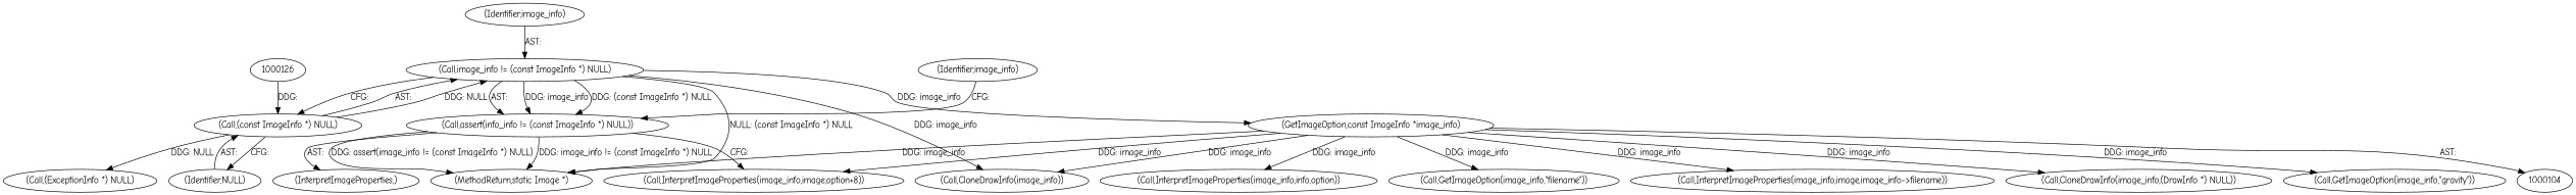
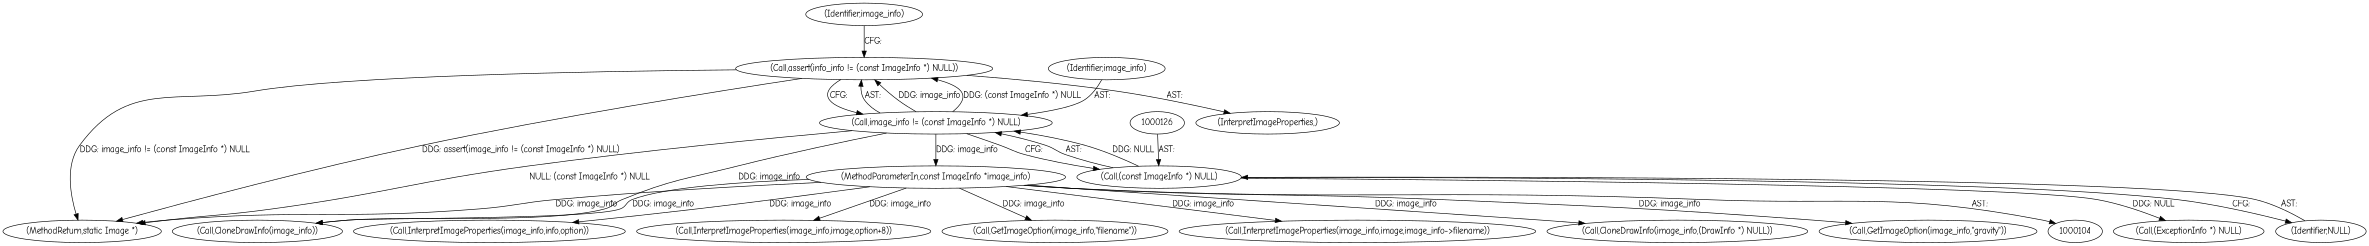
  digraph {
    fontname="Comic Neue"
    node [fontname="Comic Neue"]
    edge [fontname="Comic Neue"]
    n1 [label="(Call,assert(info_info != (const ImageInfo *) NULL))"]
    n2 [label="(Call,image_info != (const ImageInfo *) NULL)"]
    n3 [label="(InterpretImageProperties,)"]
    n4 [label="(MethodReturn,static Image *)"]
    n5 [label="(Call,(const ImageInfo *) NULL)"]
    n6 [label="(Call,CloneDrawInfo(image_info))"]
-   n7 [label="(GetImageOption,const ImageInfo *image_info)"]
+   n7 [label="(MethodParameterIn,const ImageInfo *image_info)"]
    n8 [label="(Call,(ExceptionInfo *) NULL)"]
    n9 [label="(Identifier,NULL)"]
    n10 [label="(Call,InterpretImageProperties(image_info,info,option))"]
    n11 [label="(Call,InterpretImageProperties(image_info,image,option+8))"]
    n12 [label="(Call,GetImageOption(image_info,\"filename\"))"]
    n13 [label="(Call,InterpretImageProperties(image_info,image,image_info->filename))"]
    n14 [label="(Call,CloneDrawInfo(image_info,(DrawInfo *) NULL))"]
    n15 [label="(Call,GetImageOption(image_info,\"gravity\"))"]
    1000104
    n17 [label="(Identifier,image_info)"]
    n18 [label="(Identifier,image_info)"]
    1000126
-   n1 -> n11 [label="CFG: "]
+   n1 -> n2 [label="CFG: "]
    n1 -> n3 [label="AST: "]
    n1 -> n4 [label="DDG: image_info != (const ImageInfo *) NULL"]
    n1 -> n4 [label="DDG: assert(image_info != (const ImageInfo *) NULL)"]
    n2 -> n1 [label="AST: "]
    n2 -> n1 [label="DDG: image_info"]
    n2 -> n1 [label="DDG: (const ImageInfo *) NULL"]
    n2 -> n4 [label="NULL: (const ImageInfo *) NULL"]
    n2 -> n5 [label="CFG: "]
    n2 -> n6 [label="DDG: image_info"]
    n2 -> n7 [label="DDG: image_info"]
    n5 -> n2 [label="AST: "]
    n5 -> n2 [label="DDG: NULL"]
    n5 -> n8 [label="DDG: NULL"]
    n5 -> n9 [label="CFG: "]
    n7 -> n4 [label="DDG: image_info"]
    n7 -> n6 [label="DDG: image_info"]
    n7 -> n10 [label="DDG: image_info"]
    n7 -> n11 [label="DDG: image_info"]
    n7 -> n12 [label="DDG: image_info"]
    n7 -> n13 [label="DDG: image_info"]
    n7 -> n14 [label="DDG: image_info"]
    n7 -> n15 [label="DDG: image_info"]
    n7 -> 1000104 [label="AST: "]
    n9 -> n5 [label="AST: "]
    n17 -> n1 [label="CFG: "]
    n18 -> n2 [label="AST: "]
-   1000126 -> n5 [label="DDG: "]
+   1000126 -> n5 [label="AST: "]
  }
